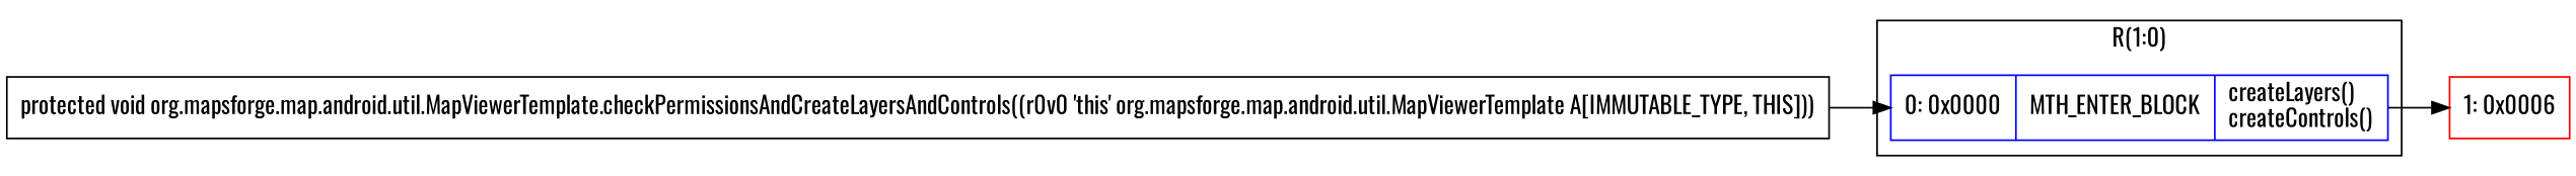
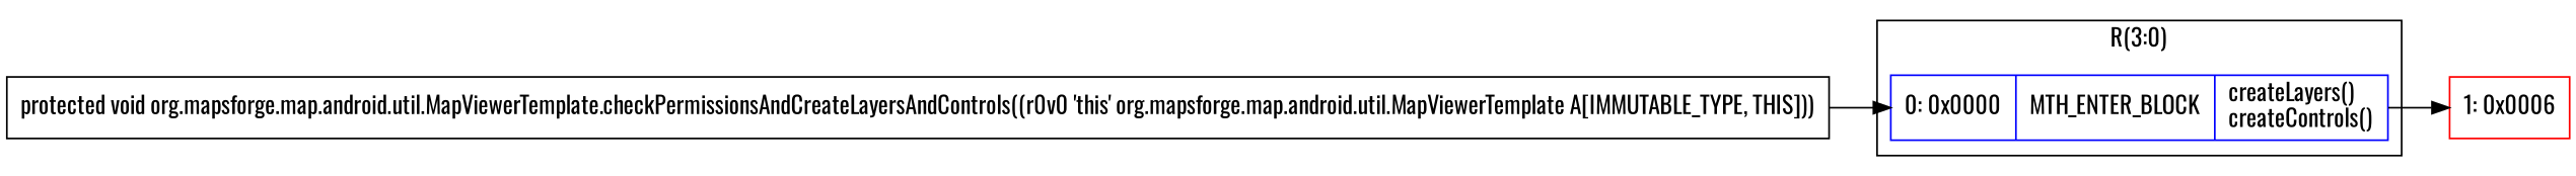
  digraph {
    rankdir=LR
    fontname=Oswald
    node [shape=record fontname=Oswald]
    edge [fontname=Oswald]
    n1 [color=blue label="{0\:\ 0x0000|MTH_ENTER_BLOCK\l|createLayers()\lcreateControls()\l}"]
    n2 [color=red label="{1\:\ 0x0006}"]
    n3 [label="{protected void org.mapsforge.map.android.util.MapViewerTemplate.checkPermissionsAndCreateLayersAndControls((r0v0 'this' org.mapsforge.map.android.util.MapViewerTemplate A[IMMUTABLE_TYPE, THIS])) }"]
    subgraph cluster_1 {
-     label="R(1:0)"
+     label="R(3:0)"
      n1
    }
    n1 -> n2
    n3 -> n1
  }
